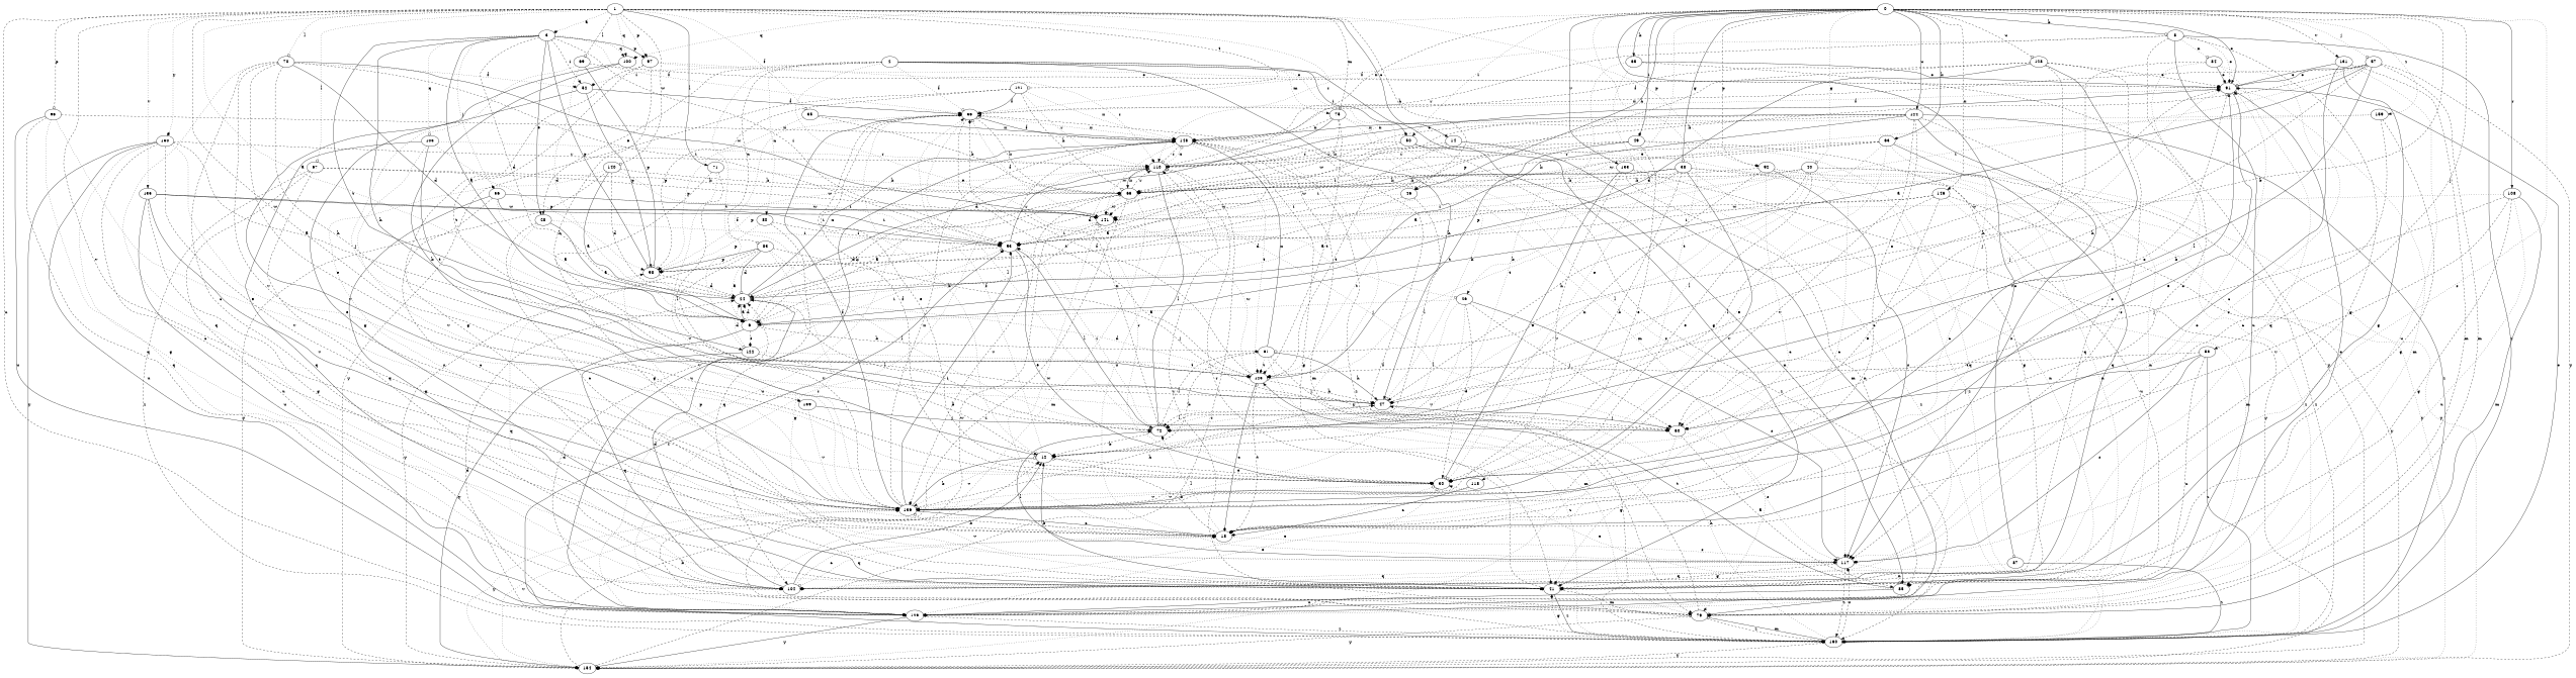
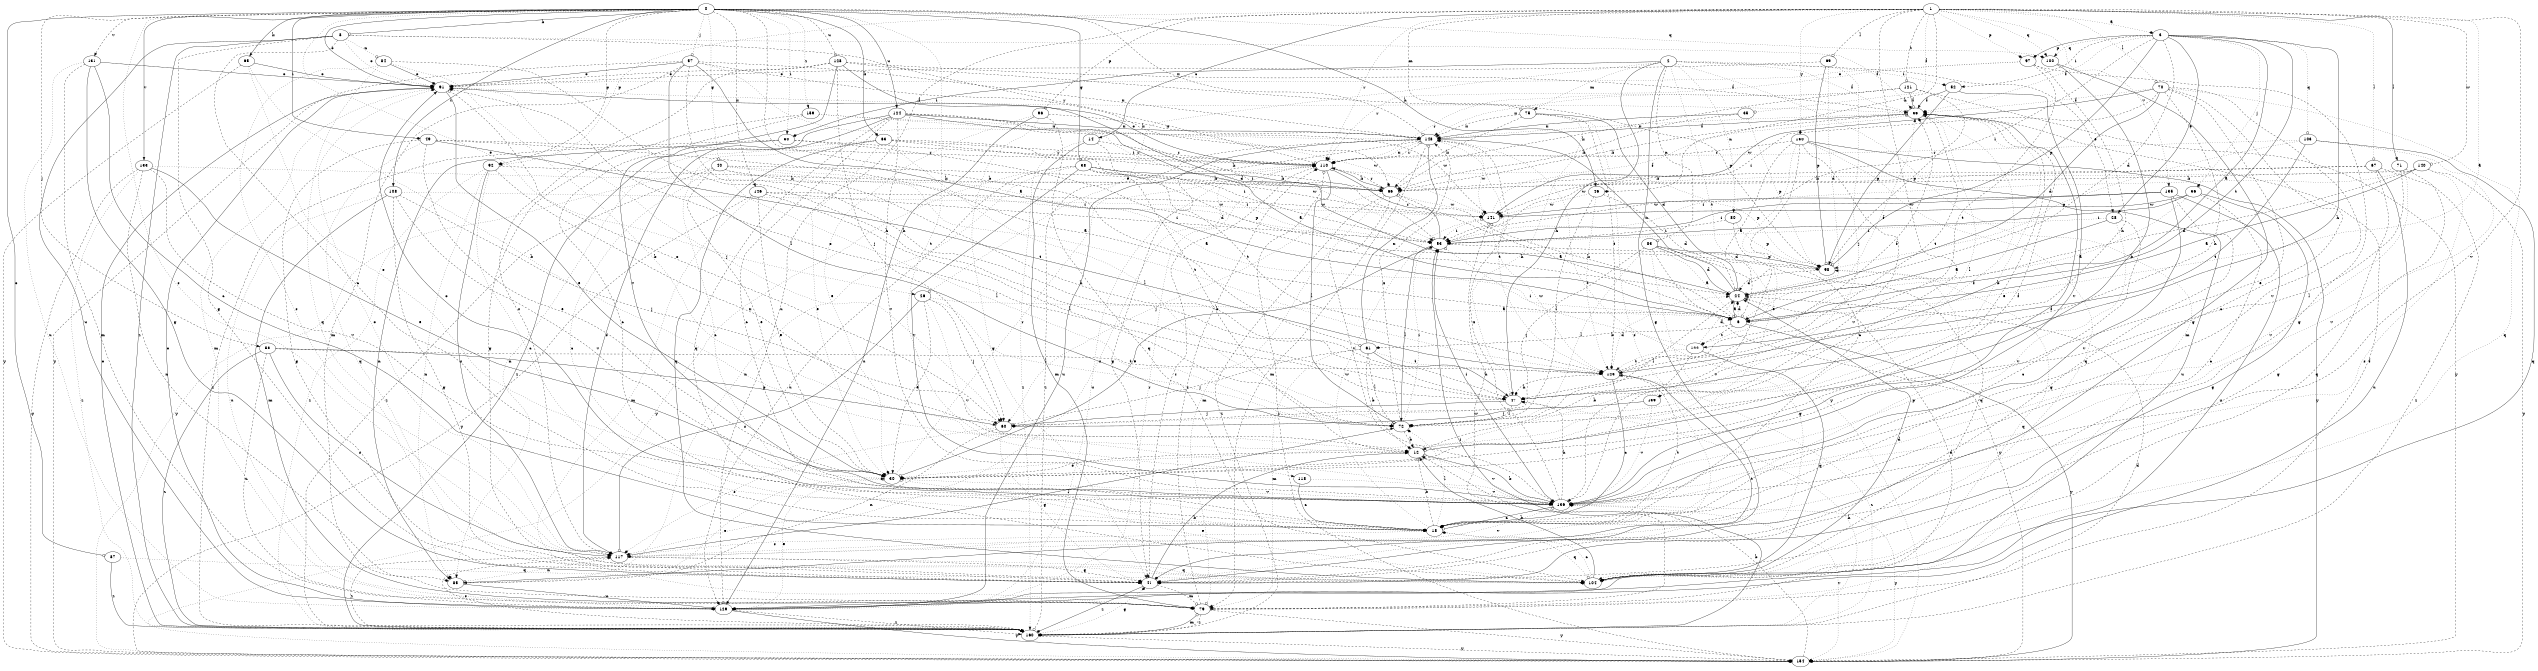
  strict digraph {
    edge [arrowhead=normal style=dashed]
    0
    8
    n3 [label=61]
    26
    38
    40
    46
    49
    50
    57
    58
    63
    65
    87
    91
    92
    100
    108
    117
    118
    124
    128
    131
    133
    146
    148
    159
    110
    129
    36
    41
    18
    84
    160
    47
    79
    12
    60
    72
    123
    6
    136
    30
    53
    98
    66
    154
    141
    85
    24
    104
    1
    3
    14
    35
    67
    69
    70
    71
    75
    96
    97
    121
    135
    139
    140
    150
    28
    52
    122
    n71 [label=56]
    103
    2
    80
    83
    0 -> 8 [arrowhead=odot label=b style=solid]
    0 -> n3 [arrowhead=odot label=b]
    0 -> 26 [label=e style=dotted]
    0 -> 38 [arrowhead=odot label=g style=solid]
    0 -> 40 [arrowhead=odot label=g style=dotted]
    0 -> 46 [label=h style=solid]
    0 -> 49 [arrowhead=diamond label=i style=solid]
    0 -> 50 [label=i style=dotted]
    0 -> 57 [arrowhead=odot label=j style=dotted]
    0 -> 58 [label=j]
    0 -> 63 [arrowhead=diamond label=k style=solid]
    0 -> 65 [label=k style=solid]
    0 -> 87 [arrowhead=odot label=o style=solid]
    0 -> 91 [label=o style=solid]
    0 -> 92 [arrowhead=diamond label=p]
    0 -> 100 [arrowhead=diamond label=q style=dotted]
    0 -> 108 [label=r style=solid]
    0 -> 117 [arrowhead=diamond label=s style=dotted]
    0 -> 118 [label=t style=dotted]
    0 -> 124 [label=u style=solid]
    0 -> 128 [arrowhead=odot label=u]
    0 -> 131 [label=v]
    0 -> 133 [label=v style=solid]
    0 -> 146 [label=x]
    0 -> 148 [arrowhead=odot label=x]
    0 -> 159 [label=z style=dotted]
    8 -> 91 [arrowhead=diamond label=o style=dotted]
    8 -> 110 [arrowhead=odot label=r]
    8 -> 129 [arrowhead=diamond label=u style=solid]
    8 -> 36 [arrowhead=diamond label=f style=dotted]
    8 -> 41 [arrowhead=odot label=g]
    8 -> 18 [arrowhead=diamond label=c]
    8 -> 84 [arrowhead=odot label=n style=dotted]
    8 -> 160 [label=z style=solid]
    n3 -> 148 [arrowhead=odot label=x style=solid]
    n3 -> 47 [label=h style=solid]
    n3 -> 79 [arrowhead=diamond label=m style=dotted]
    n3 -> 12 [arrowhead=diamond label=b]
    n3 -> 60 [arrowhead=odot label=j]
    n3 -> 72 [arrowhead=odot label=l]
    n3 -> 123 [arrowhead=diamond label=t style=dotted]
    26 -> 117 [arrowhead=odot label=s style=solid]
    26 -> 60 [arrowhead=diamond label=j]
    26 -> 72 [arrowhead=diamond label=l style=dotted]
    26 -> 6 [label=a style=dotted]
    26 -> 136 [arrowhead=odot label=v style=dotted]
    26 -> 30 [label=e]
    38 -> 129 [arrowhead=diamond label=u]
    38 -> 12 [arrowhead=diamond label=b]
    38 -> 136 [arrowhead=odot label=v style=solid]
    38 -> 53 [arrowhead=odot label=i style=dotted]
    38 -> 98 [arrowhead=odot label=p]
    38 -> 66 [arrowhead=odot label=k style=solid]
    38 -> 154 [arrowhead=diamond label=y style=dotted]
    38 -> 141 [arrowhead=diamond label=w]
    38 -> 85 [arrowhead=odot label=n style=dotted]
    40 -> 18 [arrowhead=odot label=c style=dotted]
    40 -> 160 [label=z]
    40 -> 47 [label=h]
    40 -> 72 [arrowhead=odot label=l style=dotted]
    40 -> 123 [label=t style=dotted]
    40 -> 6 [label=a style=dotted]
    40 -> 30 [arrowhead=diamond label=e]
    40 -> 53 [arrowhead=odot label=i style=dotted]
    40 -> 66 [arrowhead=diamond label=k]
    40 -> 154 [arrowhead=diamond label=y style=dotted]
    46 -> 72 [label=l]
    46 -> 123 [label=t style=dotted]
    46 -> 141 [label=w style=dotted]
    46 -> 24 [arrowhead=odot label=d]
    49 -> 110 [arrowhead=odot label=r]
    49 -> 41 [label=g]
    49 -> 123 [arrowhead=odot label=t style=solid]
    49 -> 6 [arrowhead=diamond label=a]
    49 -> 30 [label=e]
    49 -> 104 [arrowhead=odot label=q style=dotted]
    50 -> 110 [arrowhead=odot label=r]
    50 -> 160 [label=z]
    50 -> 85 [arrowhead=diamond label=n style=solid]
    50 -> 24 [arrowhead=diamond label=d]
    57 -> 91 [arrowhead=odot label=o style=solid]
    57 -> 148 [arrowhead=odot label=x]
    57 -> 47 [arrowhead=diamond label=h]
    57 -> 79 [label=m]
    57 -> 72 [arrowhead=diamond label=l style=solid]
    57 -> 6 [arrowhead=odot label=a style=solid]
    57 -> 53 [arrowhead=diamond label=i style=dotted]
    57 -> 66 [arrowhead=diamond label=k]
    57 -> 154 [label=y]
    58 -> 117 [label=s style=solid]
    58 -> 129 [arrowhead=odot label=u]
    58 -> 160 [arrowhead=odot label=z style=solid]
-   58 -> 60 [label=j style=solid]
+   58 -> 60 [label=p style=solid]
    58 -> 123 [label=t]
    63 -> 110 [label=r]
    63 -> 18 [arrowhead=diamond label=c style=dotted]
    63 -> 72 [arrowhead=odot label=l style=dotted]
    63 -> 30 [arrowhead=diamond label=e style=dotted]
    63 -> 53 [arrowhead=diamond label=i]
    63 -> 66 [label=k]
    63 -> 85 [label=n style=dotted]
    63 -> 104 [arrowhead=odot label=q style=solid]
    65 -> 91 [label=o style=solid]
    65 -> 12 [label=b style=dotted]
    65 -> 30 [arrowhead=odot label=e style=dotted]
    65 -> 154 [arrowhead=odot label=y]
    87 -> 160 [label=z style=solid]
    87 -> 104 [arrowhead=diamond label=q style=dotted]
    91 -> 36 [label=f style=dotted]
    91 -> 79 [arrowhead=odot label=m style=dotted]
    91 -> 60 [arrowhead=diamond label=j style=dotted]
    91 -> 30 [label=e style=solid]
    92 -> 117 [label=s style=solid]
    92 -> 18 [label=c style=dotted]
    92 -> 160 [arrowhead=odot label=z style=dotted]
    92 -> 12 [arrowhead=diamond label=x]
    92 -> 66 [arrowhead=odot label=k]
    92 -> 85 [arrowhead=diamond label=n style=dotted]
    100 -> 41 [arrowhead=odot label=g style=solid]
    100 -> 12 [arrowhead=odot label=b style=solid]
    108 -> 129 [label=u style=dotted]
    108 -> 41 [arrowhead=odot label=g]
    108 -> 79 [label=m style=solid]
    108 -> 60 [arrowhead=diamond label=j]
    108 -> 136 [label=v]
    108 -> 141 [arrowhead=diamond label=w style=dotted]
    117 -> 91 [arrowhead=diamond label=o style=dotted]
    117 -> 41 [label=g]
    117 -> 160 [label=z]
    117 -> 72 [label=l style=solid]
    117 -> 136 [arrowhead=odot label=v style=dotted]
    117 -> 85 [arrowhead=odot label=n style=dotted]
    117 -> 104 [arrowhead=diamond label=q style=dotted]
    118 -> 18 [arrowhead=diamond label=c style=solid]
    118 -> 136 [label=v style=dotted]
    124 -> 117 [arrowhead=diamond label=s style=solid]
    124 -> 148 [arrowhead=diamond label=x style=solid]
    124 -> 18 [arrowhead=odot label=c]
    124 -> 160 [label=z style=solid]
    124 -> 6 [label=a style=solid]
    124 -> 136 [label=v]
    124 -> 53 [arrowhead=odot label=i]
    124 -> 141 [arrowhead=diamond label=w]
    124 -> 104 [label=q]
    128 -> 91 [arrowhead=diamond label=o]
    128 -> 117 [arrowhead=diamond label=s]
    128 -> 36 [label=f]
    128 -> 60 [label=j]
    128 -> 136 [arrowhead=odot label=v style=solid]
    128 -> 98 [arrowhead=diamond label=p]
    128 -> 24 [label=d style=solid]
    131 -> 91 [arrowhead=odot label=o style=solid]
    131 -> 129 [arrowhead=diamond label=u style=dotted]
    131 -> 41 [label=g style=solid]
    131 -> 18 [label=c style=solid]
    131 -> 79 [arrowhead=diamond label=m]
    133 -> 160 [arrowhead=odot label=z style=dotted]
    133 -> 136 [arrowhead=odot label=v]
    133 -> 30 [arrowhead=odot label=e style=solid]
    133 -> 66 [arrowhead=odot label=k style=dotted]
    133 -> 154 [label=y]
    133 -> 85 [arrowhead=diamond label=n]
    146 -> 79 [arrowhead=odot label=m style=dotted]
    146 -> 72 [arrowhead=diamond label=l]
    146 -> 30 [label=e]
    146 -> 53 [arrowhead=diamond label=i]
    146 -> 154 [arrowhead=odot label=y]
    146 -> 141 [arrowhead=diamond label=w]
    148 -> 110 [arrowhead=odot label=r]
    148 -> 129 [arrowhead=diamond label=u style=solid]
    148 -> 36 [arrowhead=odot label=f style=solid]
    148 -> 41 [arrowhead=diamond label=g]
    148 -> 160 [arrowhead=odot label=z]
    148 -> 79 [label=m]
    148 -> 123 [arrowhead=diamond label=t style=dotted]
    148 -> 154 [arrowhead=diamond label=y style=dotted]
    148 -> 141 [arrowhead=diamond label=w style=dotted]
    159 -> 148 [label=x style=dotted]
    159 -> 41 [arrowhead=odot label=g]
    159 -> 18 [label=c]
    159 -> 141 [arrowhead=odot label=w style=dotted]
    110 -> 91 [arrowhead=diamond label=o style=solid]
    110 -> 117 [arrowhead=diamond label=s style=dotted]
    110 -> 148 [arrowhead=odot label=x style=dotted]
    110 -> 129 [label=u style=dotted]
    110 -> 72 [arrowhead=odot label=l style=solid]
    110 -> 98 [arrowhead=odot label=p style=dotted]
    110 -> 66 [label=k style=solid]
    129 -> 91 [arrowhead=odot label=o style=solid]
    129 -> 110 [arrowhead=diamond label=r style=dotted]
    129 -> 160 [label=z]
    129 -> 30 [arrowhead=odot label=e style=dotted]
    129 -> 154 [arrowhead=odot label=y style=solid]
    36 -> 148 [arrowhead=diamond label=x style=dotted]
    36 -> 12 [arrowhead=odot label=b style=dotted]
    36 -> 72 [arrowhead=odot label=l style=dotted]
    36 -> 123 [arrowhead=odot label=t]
    36 -> 30 [arrowhead=odot label=e]
    36 -> 66 [arrowhead=diamond label=k]
    41 -> 110 [arrowhead=odot label=r]
    41 -> 160 [arrowhead=diamond label=z style=solid]
    41 -> 79 [arrowhead=odot label=m]
    41 -> 12 [label=b style=solid]
    18 -> 117 [arrowhead=odot label=s style=dotted]
    18 -> 12 [arrowhead=odot label=b]
    18 -> 72 [arrowhead=diamond label=l style=dotted]
    18 -> 123 [arrowhead=odot label=t]
    18 -> 98 [label=p style=dotted]
    18 -> 141 [arrowhead=odot label=w style=dotted]
    18 -> 104 [arrowhead=odot label=q style=dotted]
    84 -> 91 [arrowhead=diamond label=o style=solid]
    84 -> 117 [arrowhead=odot label=s style=dotted]
    84 -> 47 [arrowhead=diamond label=h]
    84 -> 12 [label=b style=dotted]
    84 -> 104 [arrowhead=odot label=q style=dotted]
    160 -> 91 [arrowhead=diamond label=o style=solid]
    160 -> 117 [arrowhead=diamond label=s]
    160 -> 41 [arrowhead=diamond label=g style=dotted]
    160 -> 47 [label=h style=dotted]
    160 -> 79 [arrowhead=odot label=m style=solid]
    160 -> 53 [arrowhead=diamond label=i style=solid]
    160 -> 154 [label=y]
    160 -> 24 [label=d]
    47 -> 91 [arrowhead=diamond label=o]
    47 -> 60 [arrowhead=odot label=j style=solid]
    47 -> 72 [label=l]
    79 -> 110 [arrowhead=diamond label=r]
    79 -> 36 [label=f]
    79 -> 160 [arrowhead=odot label=z]
    79 -> 154 [arrowhead=odot label=y]
    79 -> 141 [arrowhead=odot label=w]
    79 -> 24 [label=d]
    12 -> 36 [label=f style=dotted]
    12 -> 136 [label=v style=dotted]
    12 -> 30 [label=e]
    60 -> 91 [arrowhead=odot label=o]
    60 -> 117 [arrowhead=diamond label=s style=dotted]
    60 -> 41 [arrowhead=diamond label=g style=dotted]
-   60 -> 85 [label=a]
+   60 -> 85 [label=n]
    72 -> 148 [label=x]
    72 -> 12 [label=b]
    72 -> 53 [arrowhead=diamond label=i style=dotted]
    123 -> 36 [arrowhead=diamond label=f]
    123 -> 18 [arrowhead=diamond label=c style=solid]
    123 -> 160 [arrowhead=diamond label=z style=dotted]
    123 -> 47 [arrowhead=diamond label=h]
    123 -> 141 [arrowhead=odot label=w style=dotted]
    123 -> 24 [label=d style=dotted]
    6 -> n3 [arrowhead=diamond label=b]
    6 -> 36 [label=f style=dotted]
    6 -> 66 [arrowhead=odot label=k]
    6 -> 154 [label=y style=solid]
    6 -> 24 [arrowhead=diamond label=d style=dotted]
    6 -> 122 [arrowhead=diamond label=t]
    136 -> 91 [label=o style=solid]
    136 -> 148 [arrowhead=diamond label=x]
    136 -> 36 [label=f style=solid]
    136 -> 18 [arrowhead=odot label=c style=solid]
    136 -> 47 [label=h]
    136 -> 12 [arrowhead=odot label=b style=solid]
    136 -> 53 [arrowhead=diamond label=i style=solid]
    136 -> 154 [arrowhead=diamond label=y style=dotted]
    30 -> 110 [label=r style=dotted]
    30 -> 36 [arrowhead=diamond label=f]
    30 -> 136 [label=v style=dotted]
    53 -> 110 [arrowhead=odot label=r style=solid]
    53 -> 72 [label=l style=solid]
    53 -> 30 [arrowhead=odot label=e style=solid]
    53 -> 98 [arrowhead=diamond label=d]
    98 -> 24 [label=d]
    98 -> 104 [arrowhead=odot label=q style=dotted]
    66 -> 110 [label=r]
    66 -> 160 [arrowhead=diamond label=z]
    66 -> 79 [arrowhead=odot label=m style=dotted]
    66 -> 60 [label=j style=dotted]
    66 -> 6 [arrowhead=odot label=a]
    66 -> 136 [arrowhead=diamond label=v]
    66 -> 141 [arrowhead=odot label=w style=dotted]
    154 -> 110 [arrowhead=odot label=r]
    154 -> 12 [arrowhead=diamond label=b]
    154 -> 136 [arrowhead=diamond label=v style=dotted]
    141 -> 36 [arrowhead=odot label=f style=dotted]
    141 -> 53 [label=i style=dotted]
    85 -> 129 [arrowhead=odot label=u style=solid]
    85 -> 123 [label=t style=solid]
    85 -> 30 [label=e style=dotted]
    24 -> 148 [label=x style=solid]
    24 -> 72 [label=l]
    24 -> 6 [arrowhead=odot label=a style=solid]
    104 -> 18 [arrowhead=diamond label=c style=dotted]
    104 -> 12 [label=b style=solid]
    104 -> 30 [arrowhead=odot label=e style=dotted]
    104 -> 24 [label=d style=solid]
    1 -> 46 [arrowhead=diamond label=h]
    1 -> 92 [label=p style=dotted]
    1 -> 100 [label=q style=dotted]
    1 -> 110 [label=r style=dotted]
    1 -> 129 [arrowhead=odot label=u]
    1 -> 6 [arrowhead=odot label=a style=dotted]
    1 -> 136 [arrowhead=odot label=v]
    1 -> 3 [arrowhead=diamond label=a style=dotted]
    1 -> 14 [label=c style=solid]
    1 -> 35 [arrowhead=odot label=f style=dotted]
    1 -> 67 [arrowhead=odot label=l style=dotted]
    1 -> 69 [arrowhead=odot label=l]
    1 -> 70 [arrowhead=odot label=l style=dotted]
    1 -> 71 [label=l style=solid]
    1 -> 75 [arrowhead=odot label=m]
    1 -> 96 [arrowhead=odot label=p]
    1 -> 97 [arrowhead=diamond label=p style=dotted]
    1 -> 121 [arrowhead=odot label=t]
    1 -> 135 [label=v style=dotted]
    1 -> 139 [arrowhead=diamond label=w]
    1 -> 140 [arrowhead=odot label=w]
    1 -> 150 [arrowhead=diamond label=y style=dotted]
    3 -> 100 [label=q style=dotted]
    3 -> 36 [arrowhead=diamond label=f style=dotted]
    3 -> 47 [label=h style=solid]
    3 -> 6 [label=a style=solid]
    3 -> 53 [arrowhead=diamond label=i]
    3 -> 98 [arrowhead=odot label=p style=solid]
    3 -> 24 [arrowhead=diamond label=d]
    3 -> 97 [arrowhead=diamond label=p style=solid]
    3 -> 28 [label=e style=solid]
    3 -> 52 [label=i]
    3 -> 122 [label=t style=solid]
    3 -> n71 [arrowhead=diamond label=j style=dotted]
    3 -> 103 [arrowhead=odot label=q style=dotted]
    14 -> 110 [label=r]
    14 -> 160 [label=z style=dotted]
    14 -> 79 [arrowhead=odot label=m style=solid]
    14 -> 123 [arrowhead=diamond label=t]
    35 -> 148 [label=x style=solid]
    35 -> 98 [arrowhead=diamond label=p style=dotted]
    35 -> 66 [arrowhead=diamond label=k]
-   67 -> 129 [label=u]
+   67 -> 129 [label=u style=solid]
    67 -> 160 [label=z]
    67 -> 66 [arrowhead=diamond label=k]
    67 -> 141 [arrowhead=diamond label=w]
    67 -> 104 [arrowhead=diamond label=q]
    69 -> 91 [label=o]
    69 -> 60 [label=j style=dotted]
    69 -> 98 [arrowhead=odot label=p style=solid]
    69 -> 24 [arrowhead=odot label=d style=dotted]
-   70 -> 52 [arrowhead=diamond label=f style=dotted]
+   70 -> 36 [arrowhead=diamond label=f style=dotted]
    70 -> 18 [label=c]
    70 -> 47 [label=h]
    70 -> 136 [arrowhead=diamond label=v]
    70 -> 30 [arrowhead=diamond label=e]
    70 -> 53 [label=i]
    70 -> 141 [label=w style=solid]
    70 -> 24 [arrowhead=odot label=d style=solid]
    70 -> 104 [label=q style=dotted]
    71 -> 41 [arrowhead=odot label=g]
    71 -> 72 [arrowhead=odot label=l]
    71 -> 136 [arrowhead=diamond label=v style=dotted]
    71 -> 66 [arrowhead=odot label=k style=dotted]
    75 -> 117 [arrowhead=diamond label=s style=dotted]
    75 -> 148 [arrowhead=diamond label=x]
    75 -> 47 [arrowhead=odot label=h style=dotted]
    75 -> 123 [arrowhead=diamond label=t]
    75 -> 66 [label=k]
    75 -> 24 [arrowhead=odot label=d style=solid]
    96 -> 148 [arrowhead=odot label=x]
    96 -> 129 [label=u style=solid]
    96 -> 41 [label=g style=dotted]
    96 -> 30 [arrowhead=diamond label=e style=dotted]
    96 -> 104 [label=q]
    97 -> 91 [arrowhead=odot label=o style=dotted]
    97 -> 110 [arrowhead=diamond label=r style=dotted]
    97 -> 41 [label=g]
    97 -> 47 [arrowhead=diamond label=h]
    97 -> 123 [arrowhead=odot label=t]
    121 -> 148 [label=x style=dotted]
    121 -> 110 [label=r style=dotted]
    121 -> 36 [arrowhead=odot label=f style=solid]
    121 -> 98 [arrowhead=odot label=p]
    121 -> 66 [arrowhead=odot label=k]
    121 -> 154 [arrowhead=odot label=y]
    135 -> 129 [label=u style=solid]
    135 -> 41 [label=g]
    135 -> 136 [label=v style=solid]
    135 -> 53 [arrowhead=odot label=i style=solid]
    135 -> 141 [arrowhead=diamond label=w style=solid]
    139 -> 60 [arrowhead=diamond label=j style=solid]
    139 -> 136 [arrowhead=odot label=v style=dotted]
    140 -> 117 [arrowhead=odot label=s style=dotted]
    140 -> 6 [label=a style=solid]
    140 -> 53 [label=i style=dotted]
    140 -> 66 [arrowhead=odot label=k]
    140 -> 154 [label=y]
    140 -> 24 [arrowhead=odot label=d]
    150 -> 110 [label=r]
    150 -> 129 [arrowhead=diamond label=u style=solid]
    150 -> 18 [arrowhead=diamond label=c]
    150 -> 6 [arrowhead=odot label=a]
    150 -> 136 [arrowhead=odot label=v]
    150 -> 30 [arrowhead=diamond label=e style=dotted]
    150 -> 154 [arrowhead=diamond label=y style=solid]
    150 -> 104 [arrowhead=diamond label=q style=dotted]
    28 -> 18 [arrowhead=odot label=c]
    28 -> 6 [arrowhead=diamond label=a style=solid]
    28 -> 136 [arrowhead=odot label=v style=dotted]
    28 -> 53 [label=i style=dotted]
    52 -> 36 [label=f style=solid]
    52 -> 136 [arrowhead=odot label=v style=solid]
    52 -> 98 [label=p style=solid]
    122 -> 12 [label=b]
    122 -> 123 [label=t style=dotted]
    122 -> 53 [arrowhead=odot label=i style=dotted]
    122 -> 24 [arrowhead=diamond label=d style=dotted]
    122 -> 104 [arrowhead=diamond label=q style=solid]
    n71 -> 41 [arrowhead=diamond label=g style=solid]
    n71 -> 18 [arrowhead=diamond label=c]
    n71 -> 6 [label=a style=dotted]
    n71 -> 53 [arrowhead=diamond label=i style=solid]
    n71 -> 141 [arrowhead=odot label=w style=solid]
    103 -> 110 [arrowhead=diamond label=r style=dotted]
    103 -> 123 [arrowhead=diamond label=t style=solid]
    103 -> 136 [label=v style=dotted]
    103 -> 98 [label=p style=dotted]
    103 -> 104 [arrowhead=odot label=q style=solid]
    2 -> 26 [arrowhead=odot label=e style=dotted]
    2 -> 50 [arrowhead=diamond label=i style=solid]
    2 -> 36 [arrowhead=odot label=f style=dotted]
    2 -> 41 [arrowhead=diamond label=g style=solid]
    2 -> 47 [label=h style=solid]
    2 -> 79 [label=m style=dotted]
    2 -> 75 [label=m style=dotted]
    2 -> 28 [label=e]
    2 -> 52 [arrowhead=diamond label=i style=dotted]
    2 -> 122 [arrowhead=odot label=t style=dotted]
    2 -> 80 [label=n style=dotted]
    2 -> 83 [arrowhead=odot label=n]
    80 -> 53 [arrowhead=odot label=i]
    80 -> 98 [arrowhead=odot label=p style=dotted]
    80 -> 104 [label=q]
    83 -> 41 [label=g style=dotted]
    83 -> 60 [label=j]
    83 -> 72 [arrowhead=odot label=l style=dotted]
    83 -> 6 [arrowhead=odot label=a style=dotted]
    83 -> 136 [label=v]
    83 -> 98 [arrowhead=odot label=p style=solid]
    83 -> 154 [label=y]
    83 -> 24 [arrowhead=odot label=d style=solid]
  }
